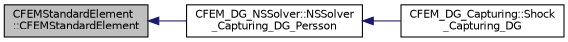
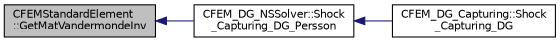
  digraph {
    rankdir=LR
    node [color=black fillcolor=white fontname=Helvetica fontsize=10 shape=record style=filled]
    edge [color=midnightblue dir=back fontname=Helvetica fontsize=10 labelfontname=Helvetica labelfontsize=10 style=solid]
-   n1 [fillcolor=grey75 fontcolor=black height=0.2 label="CFEMStandardElement\l::CFEMStandardElement" width=0.4]
-   n2 [height=0.2 label="CFEM_DG_NSSolver::NSSolver\l_Capturing_DG_Persson" width=0.4]
+   n1 [fillcolor=grey75 fontcolor=black height=0.2 label="CFEMStandardElement\l::GetMatVandermondeInv" width=0.4]
+   n2 [height=0.2 label="CFEM_DG_NSSolver::Shock\l_Capturing_DG_Persson" width=0.4]
    n3 [height=0.2 label="CFEM_DG_Capturing::Shock\l_Capturing_DG" width=0.4]
    n1 -> n2
    n2 -> n3
  }
